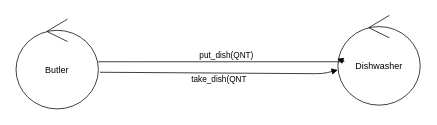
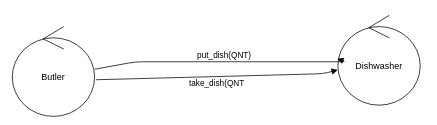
  <mxCell id="0" />
  <mxCell id="1" parent="0" />
- <mxCell id="2" value="Butler" style="ellipse;shape=umlControl;whiteSpace=wrap;html=1;" vertex="1" parent="1"><mxGeometry x="20" y="25" width="110" height="120" as="geometry" /></mxCell>
+ <mxCell id="2" value="Butler" style="ellipse;shape=umlControl;whiteSpace=wrap;html=1;" vertex="1" parent="1"><mxGeometry x="15" y="35" width="110" height="120" as="geometry" /></mxCell>
  <mxCell id="3" value="Dishwasher" style="ellipse;shape=umlControl;whiteSpace=wrap;html=1;" vertex="1" parent="1"><mxGeometry x="450" y="20" width="110" height="120" as="geometry" /></mxCell>
  <mxCell id="4" value="put_dish(QNT)" style="html=1;verticalAlign=bottom;endArrow=none;entryX=1;entryY=0.475;entryDx=0;entryDy=0;entryPerimeter=0;exitX=-0.009;exitY=0.483;exitDx=0;exitDy=0;exitPerimeter=0;startArrow=block;startFill=1;endFill=0;" edge="1" parent="1" source="3" target="2"><mxGeometry width="80" relative="1" as="geometry"><mxPoint x="550" y="35" as="sourcePoint" /><mxPoint x="100" y="24.04" as="targetPoint" /><Array as="points"><mxPoint x="460" y="82" /><mxPoint x="180" y="82" /></Array></mxGeometry></mxCell>
  <mxCell id="5" value="take_dish(QNT" style="html=1;verticalAlign=bottom;endArrow=block;exitX=1.018;exitY=0.592;exitDx=0;exitDy=0;exitPerimeter=0;entryX=0;entryY=0.608;entryDx=0;entryDy=0;entryPerimeter=0;startArrow=none;startFill=0;endFill=1;" edge="1" parent="1" source="2" target="3"><mxGeometry x="-0.005" y="-18" width="80" relative="1" as="geometry"><mxPoint x="75.2" y="147.72" as="sourcePoint" /><mxPoint x="477.5" y="145" as="targetPoint" /><Array as="points"><mxPoint x="430" y="98" /></Array><mxPoint as="offset" /></mxGeometry></mxCell>
